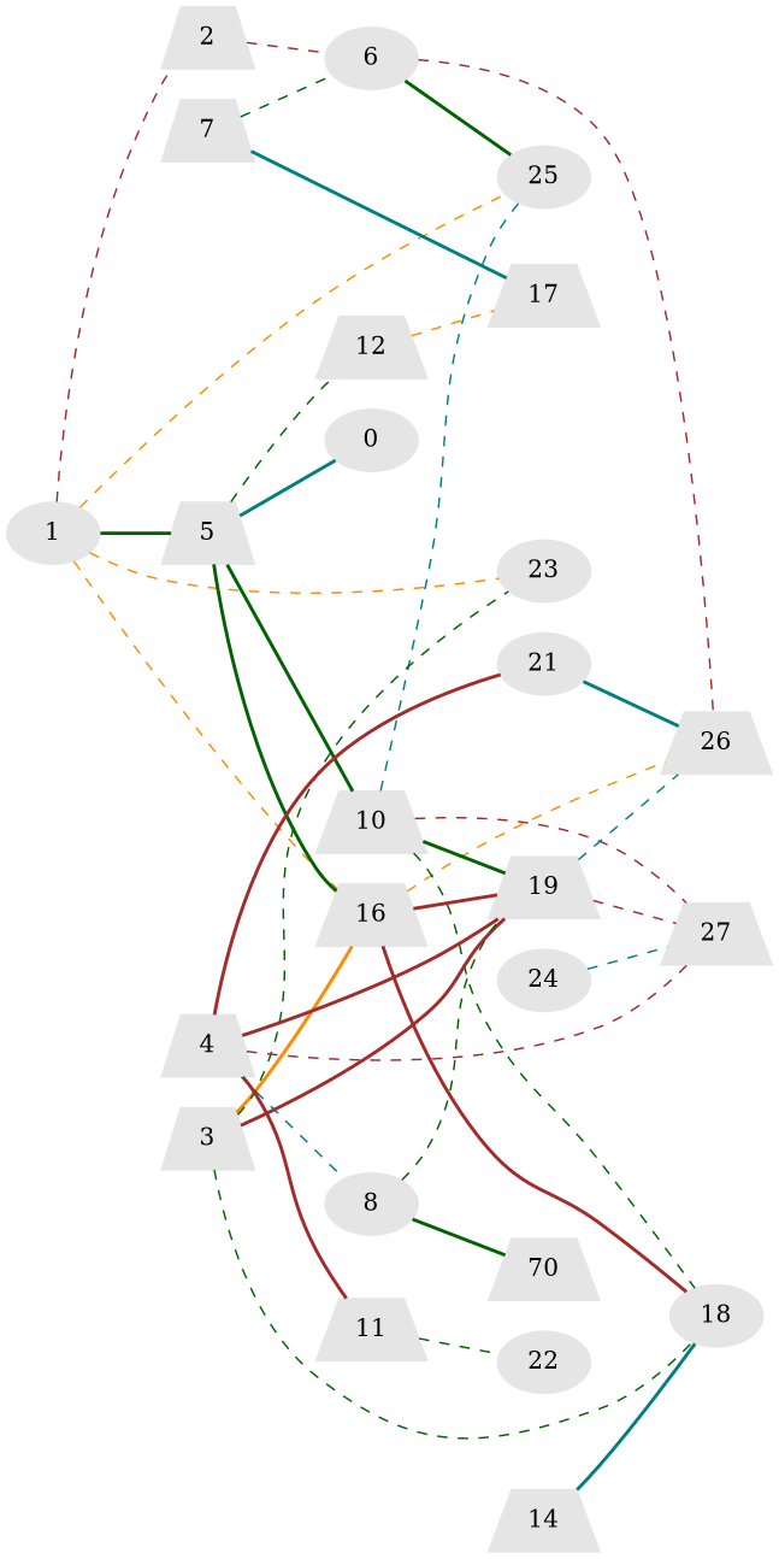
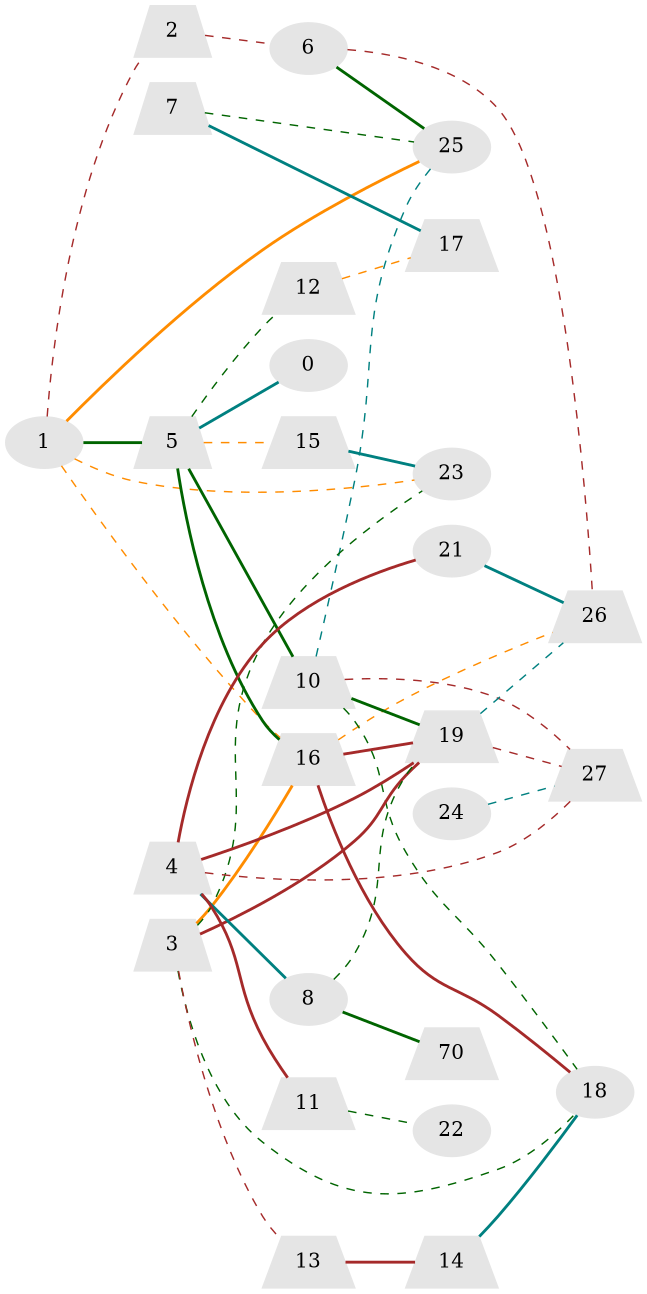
  graph {
    rankdir=LR
    node [color=gray90 shape=trapezium style=filled]
    edge [color=brown style=dashed weight=1.0]
    1 [shape=ellipse]
    2
    5
    16
    23 [shape=ellipse]
    25 [shape=ellipse]
    6 [shape=ellipse]
    n8 [label=0 shape=ellipse]
    10
    12
+   15
    26
    18 [shape=ellipse]
    19
    3
+   13
    14
    27
    4
    8 [shape=ellipse]
    11
    21 [shape=ellipse]
    n23 [label=70]
    22 [shape=ellipse]
    17
    7
    24 [shape=ellipse]
    1 -- 2
    1 -- 5 [color=darkgreen style=bold weight=2.0]
    1 -- 16 [color=darkorange]
    1 -- 23 [color=darkorange]
-   1 -- 25 [color=darkorange]
+   1 -- 25 [color=darkorange style=bold]
    2 -- 6
    5 -- 16 [color=darkgreen style=bold]
    5 -- n8 [color=teal style=bold]
    5 -- 10 [color=darkgreen style=bold weight=2.0]
    5 -- 12 [color=darkgreen]
+   5 -- 15 [color=darkorange]
    16 -- 26 [color=darkorange weight=2.0]
    16 -- 18 [style=bold]
    16 -- 19 [style=bold]
    6 -- 25 [color=darkgreen style=bold]
    6 -- 26
    10 -- 25 [color=teal]
    10 -- 18 [color=darkgreen]
    10 -- 19 [color=darkgreen style=bold]
    10 -- 27
    12 -- 17 [color=darkorange]
+   15 -- 23 [color=teal style=bold]
    19 -- 26 [color=teal]
    19 -- 27
    3 -- 16 [color=darkorange style=bold]
    3 -- 23 [color=darkgreen]
    3 -- 18 [color=darkgreen]
    3 -- 19 [style=bold]
+   3 -- 13
+   13 -- 14 [style=bold]
    14 -- 18 [color=teal style=bold]
    4 -- 19 [style=bold]
    4 -- 27
-   4 -- 8 [color=teal]
+   4 -- 8 [color=teal style=bold]
    4 -- 11 [style=bold]
    4 -- 21 [style=bold]
    8 -- 19 [color=darkgreen]
    8 -- n23 [color=darkgreen style=bold]
    11 -- 22 [color=darkgreen]
    21 -- 26 [color=teal style=bold]
-   7 -- 6 [color=darkgreen]
+   7 -- 25 [color=darkgreen]
    7 -- 17 [color=teal style=bold]
    24 -- 27 [color=teal]
  }
